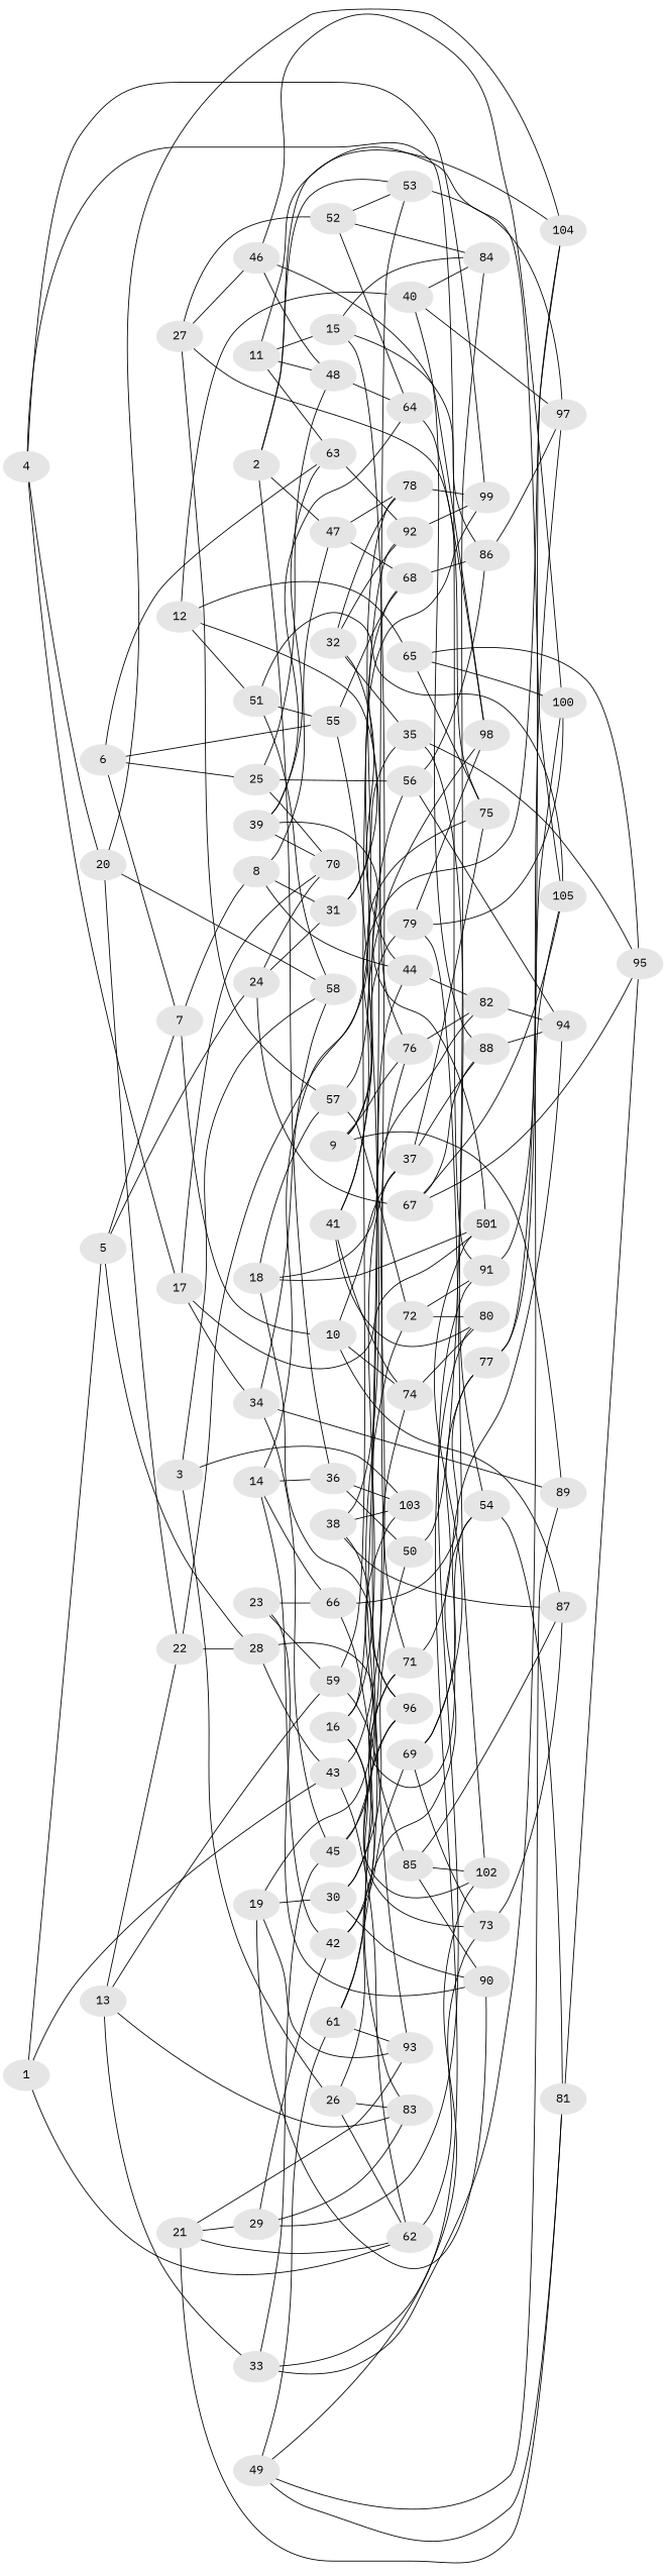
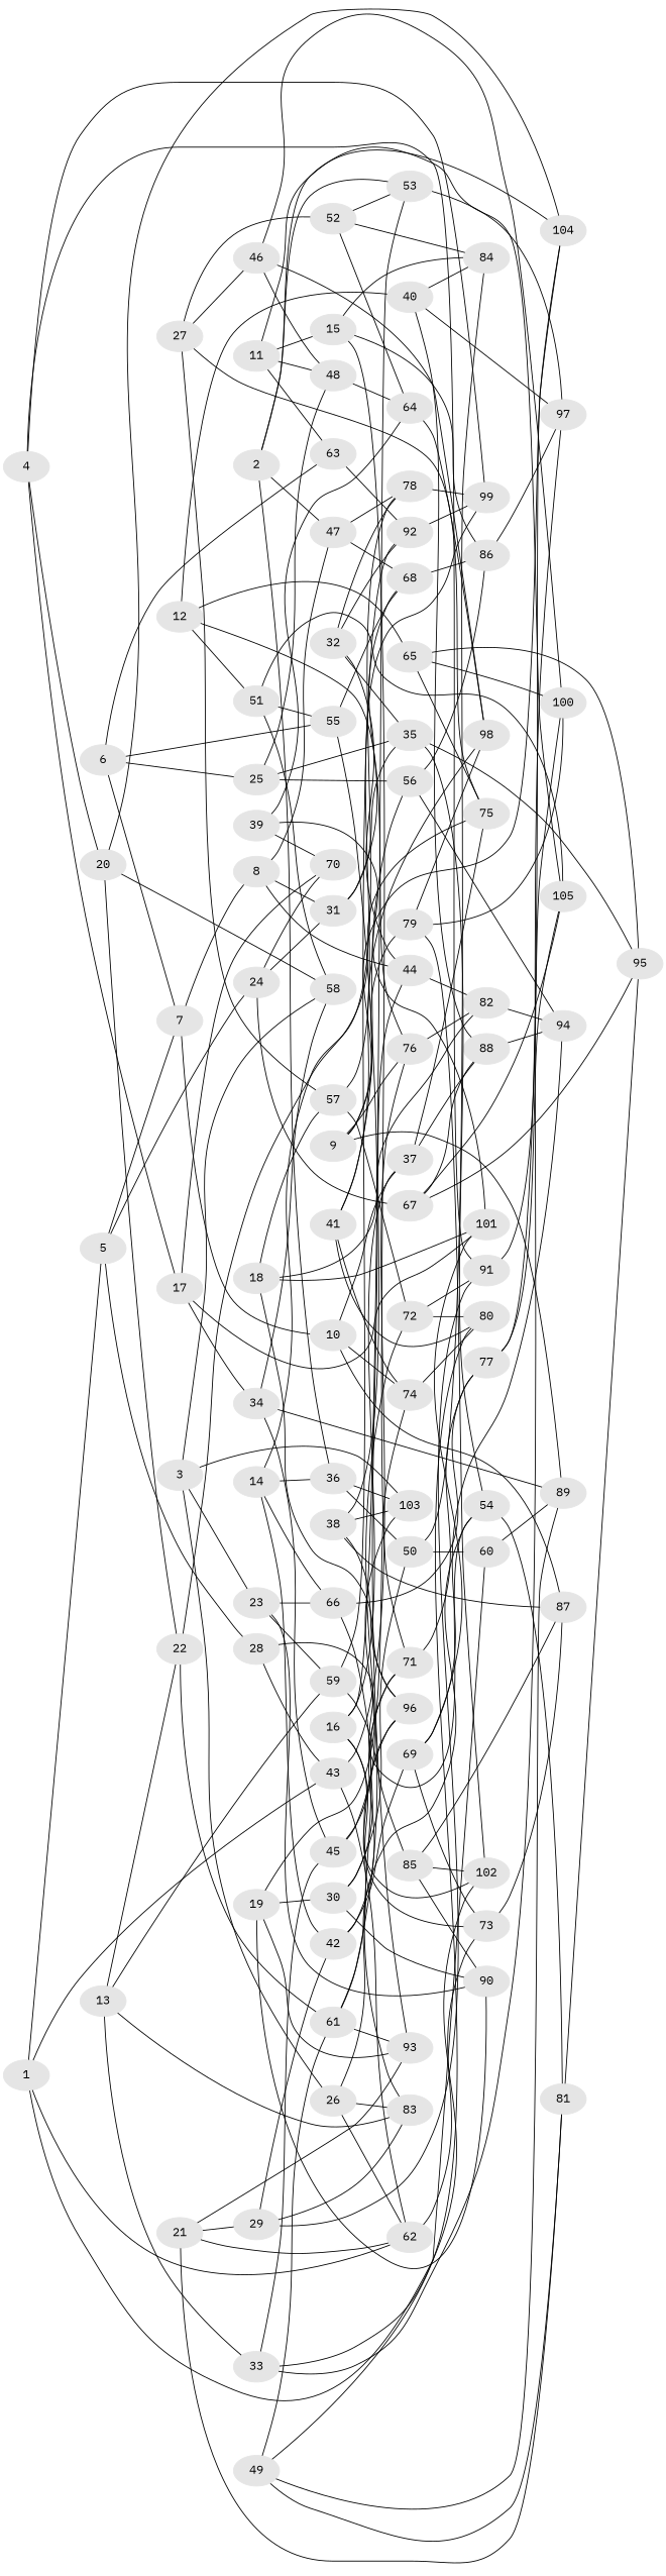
  graph {
    fontname="IBM Plex Mono"
    rankdir=LR
    node [color=gray90 fontname="IBM Plex Mono" style=filled]
    edge [fontname="IBM Plex Mono"]
    1
    5
    43
+   60
    62
    7
    24
    28
    76
    89
    73
    2
    36
    47
    53
    104
    103
    50
    78
    68
    97
    3
    23
    26
    58
    59
    66
    90
    83
    54
    4
    17
    20
    91
    99
    34
    70
-   101 [label=501]
+   101
    22
    100
    8
    10
    31
    67
    6
    25
    55
    63
    48
    56
    93
    92
    44
    37
    74
    87
    35
    82
    9
    79
    102
    98
    75
    88
    80
    11
    15
    105
    71
    84
    86
    64
    12
    40
    51
    65
    95
    13
    33
    45
    85
    14
    42
    69
    77
    16
    18
    57
    96
    72
    94
    19
    30
    21
    29
    81
    27
    46
    52
    32
    38
    39
    41
    49
    61
    1 -- 5
    1 -- 43
+   1 -- 60
    1 -- 62
    5 -- 7
    5 -- 24
    5 -- 28
    43 -- 62
    43 -- 76
+   60 -- 89
    62 -- 73
    7 -- 8
    7 -- 10
    24 -- 70
    24 -- 31
    24 -- 67
    28 -- 43
    28 -- 54
    76 -- 82
    73 -- 87
    2 -- 36
    2 -- 47
    2 -- 53
    2 -- 104
    36 -- 103
    36 -- 50
    47 -- 78
    47 -- 68
    53 -- 97
+   50 -- 60
    50 -- 84
    78 -- 99
    68 -- 86
    3 -- 103
+   3 -- 23
    3 -- 26
    3 -- 58
    23 -- 59
    23 -- 66
    23 -- 90
    26 -- 62
    26 -- 83
    26 -- 54
    59 -- 92
    59 -- 85
    66 -- 83
    66 -- 77
    54 -- 81
    4 -- 17
    4 -- 20
    4 -- 91
    4 -- 99
    17 -- 34
    17 -- 70
    17 -- 101
    20 -- 104
    20 -- 58
    20 -- 22
    91 -- 100
    34 -- 89
    34 -- 58
    34 -- 45
-   22 -- 28
+   22 -- 61
    22 -- 75
    8 -- 47
    8 -- 31
    8 -- 44
    10 -- 37
    10 -- 74
    10 -- 87
    31 -- 68
    31 -- 35
    67 -- 88
    67 -- 105
    67 -- 95
    6 -- 7
    6 -- 25
    6 -- 55
    6 -- 63
-   25 -- 70
+   25 -- 35
    25 -- 48
    25 -- 56
    55 -- 68
    55 -- 93
    63 -- 92
    48 -- 64
    56 -- 86
    56 -- 94
    92 -- 99
    44 -- 82
    37 -- 75
    37 -- 88
    74 -- 80
    35 -- 54
    35 -- 95
    82 -- 94
    9 -- 76
    9 -- 89
    9 -- 104
    9 -- 79
    79 -- 100
    79 -- 102
    79 -- 98
    88 -- 94
    11 -- 63
    11 -- 48
    11 -- 15
    11 -- 105
    15 -- 71
    15 -- 84
    15 -- 86
    71 -- 77
    86 -- 97
    64 -- 98
    12 -- 76
    12 -- 40
    12 -- 51
    12 -- 65
    40 -- 97
    40 -- 88
    40 -- 84
    51 -- 58
    51 -- 55
    51 -- 105
    65 -- 100
    65 -- 75
    65 -- 95
    13 -- 59
    13 -- 83
    13 -- 22
    13 -- 33
    33 -- 97
    33 -- 102
    33 -- 45
    45 -- 103
    45 -- 96
    85 -- 90
    85 -- 87
    85 -- 102
    14 -- 36
    14 -- 78
    14 -- 66
    14 -- 42
    42 -- 71
    42 -- 69
    69 -- 73
    69 -- 101
    69 -- 94
    77 -- 104
    77 -- 105
    16 -- 73
    16 -- 53
    16 -- 37
    16 -- 102
    18 -- 101
    18 -- 82
    18 -- 57
    18 -- 96
    57 -- 99
    57 -- 72
    72 -- 91
    72 -- 80
    19 -- 90
    19 -- 93
    19 -- 74
    19 -- 30
    30 -- 50
    30 -- 90
    30 -- 71
    21 -- 62
    21 -- 93
    21 -- 29
    21 -- 81
    29 -- 83
    29 -- 91
    29 -- 42
    81 -- 95
    27 -- 75
    27 -- 57
    27 -- 46
    27 -- 52
    46 -- 100
    46 -- 48
    46 -- 98
    52 -- 53
    52 -- 84
    52 -- 64
    32 -- 78
    32 -- 92
    32 -- 44
    32 -- 35
    38 -- 103
    38 -- 44
    38 -- 87
    38 -- 96
    39 -- 70
    39 -- 101
-   39 -- 63
    39 -- 64
    41 -- 56
    41 -- 74
    41 -- 98
    41 -- 80
    49 -- 89
    49 -- 80
    49 -- 81
    49 -- 61
    61 -- 93
    61 -- 96
    61 -- 72
  }
